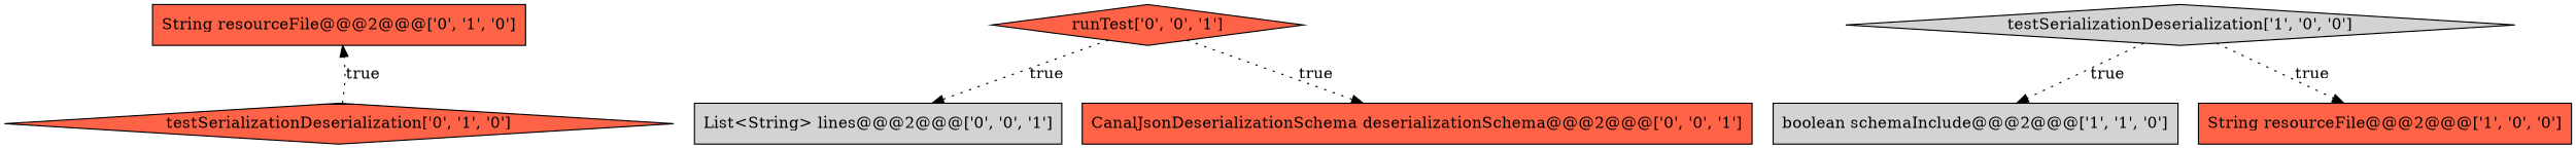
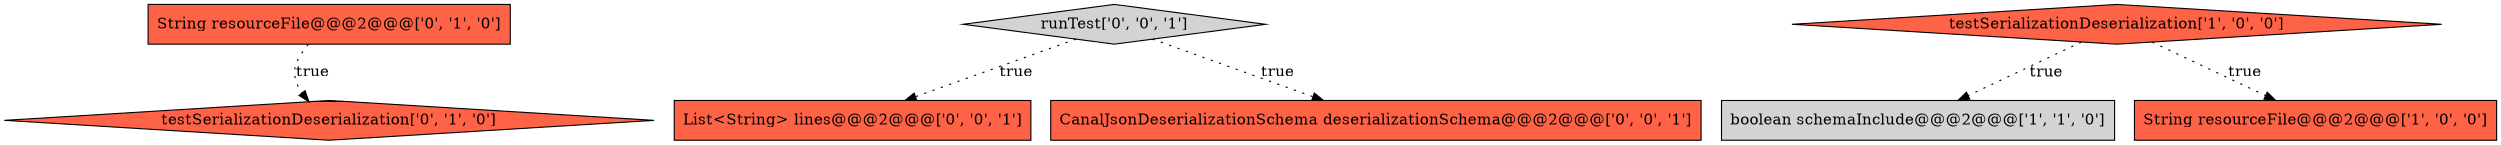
  digraph {
    node [fillcolor=tomato shape=box style=filled]
    edge [style=dotted]
    n1 [label="String resourceFile@@@2@@@['0', '1', '0']"]
-   n2 [fillcolor=lightgray label="List<String> lines@@@2@@@['0', '0', '1']"]
+   n2 [label="List<String> lines@@@2@@@['0', '0', '1']"]
    n3 [label="CanalJsonDeserializationSchema deserializationSchema@@@2@@@['0', '0', '1']"]
    n4 [fillcolor=lightgray label="boolean schemaInclude@@@2@@@['1', '1', '0']"]
-   n5 [fillcolor=lightgray label="testSerializationDeserialization['1', '0', '0']" shape=diamond]
+   n5 [label="testSerializationDeserialization['1', '0', '0']" shape=diamond]
    n6 [label="String resourceFile@@@2@@@['1', '0', '0']"]
-   n7 [label="runTest['0', '0', '1']" shape=diamond]
+   n7 [fillcolor=lightgray label="runTest['0', '0', '1']" shape=diamond]
    n8 [label="testSerializationDeserialization['0', '1', '0']" shape=diamond]
    n5 -> n4 [label=true]
    n5 -> n6 [label=true]
    n7 -> n2 [label=true]
    n7 -> n3 [label=true]
-   n8 -> n1 [label=true]
+   n1 -> n8 [label=true]
  }
